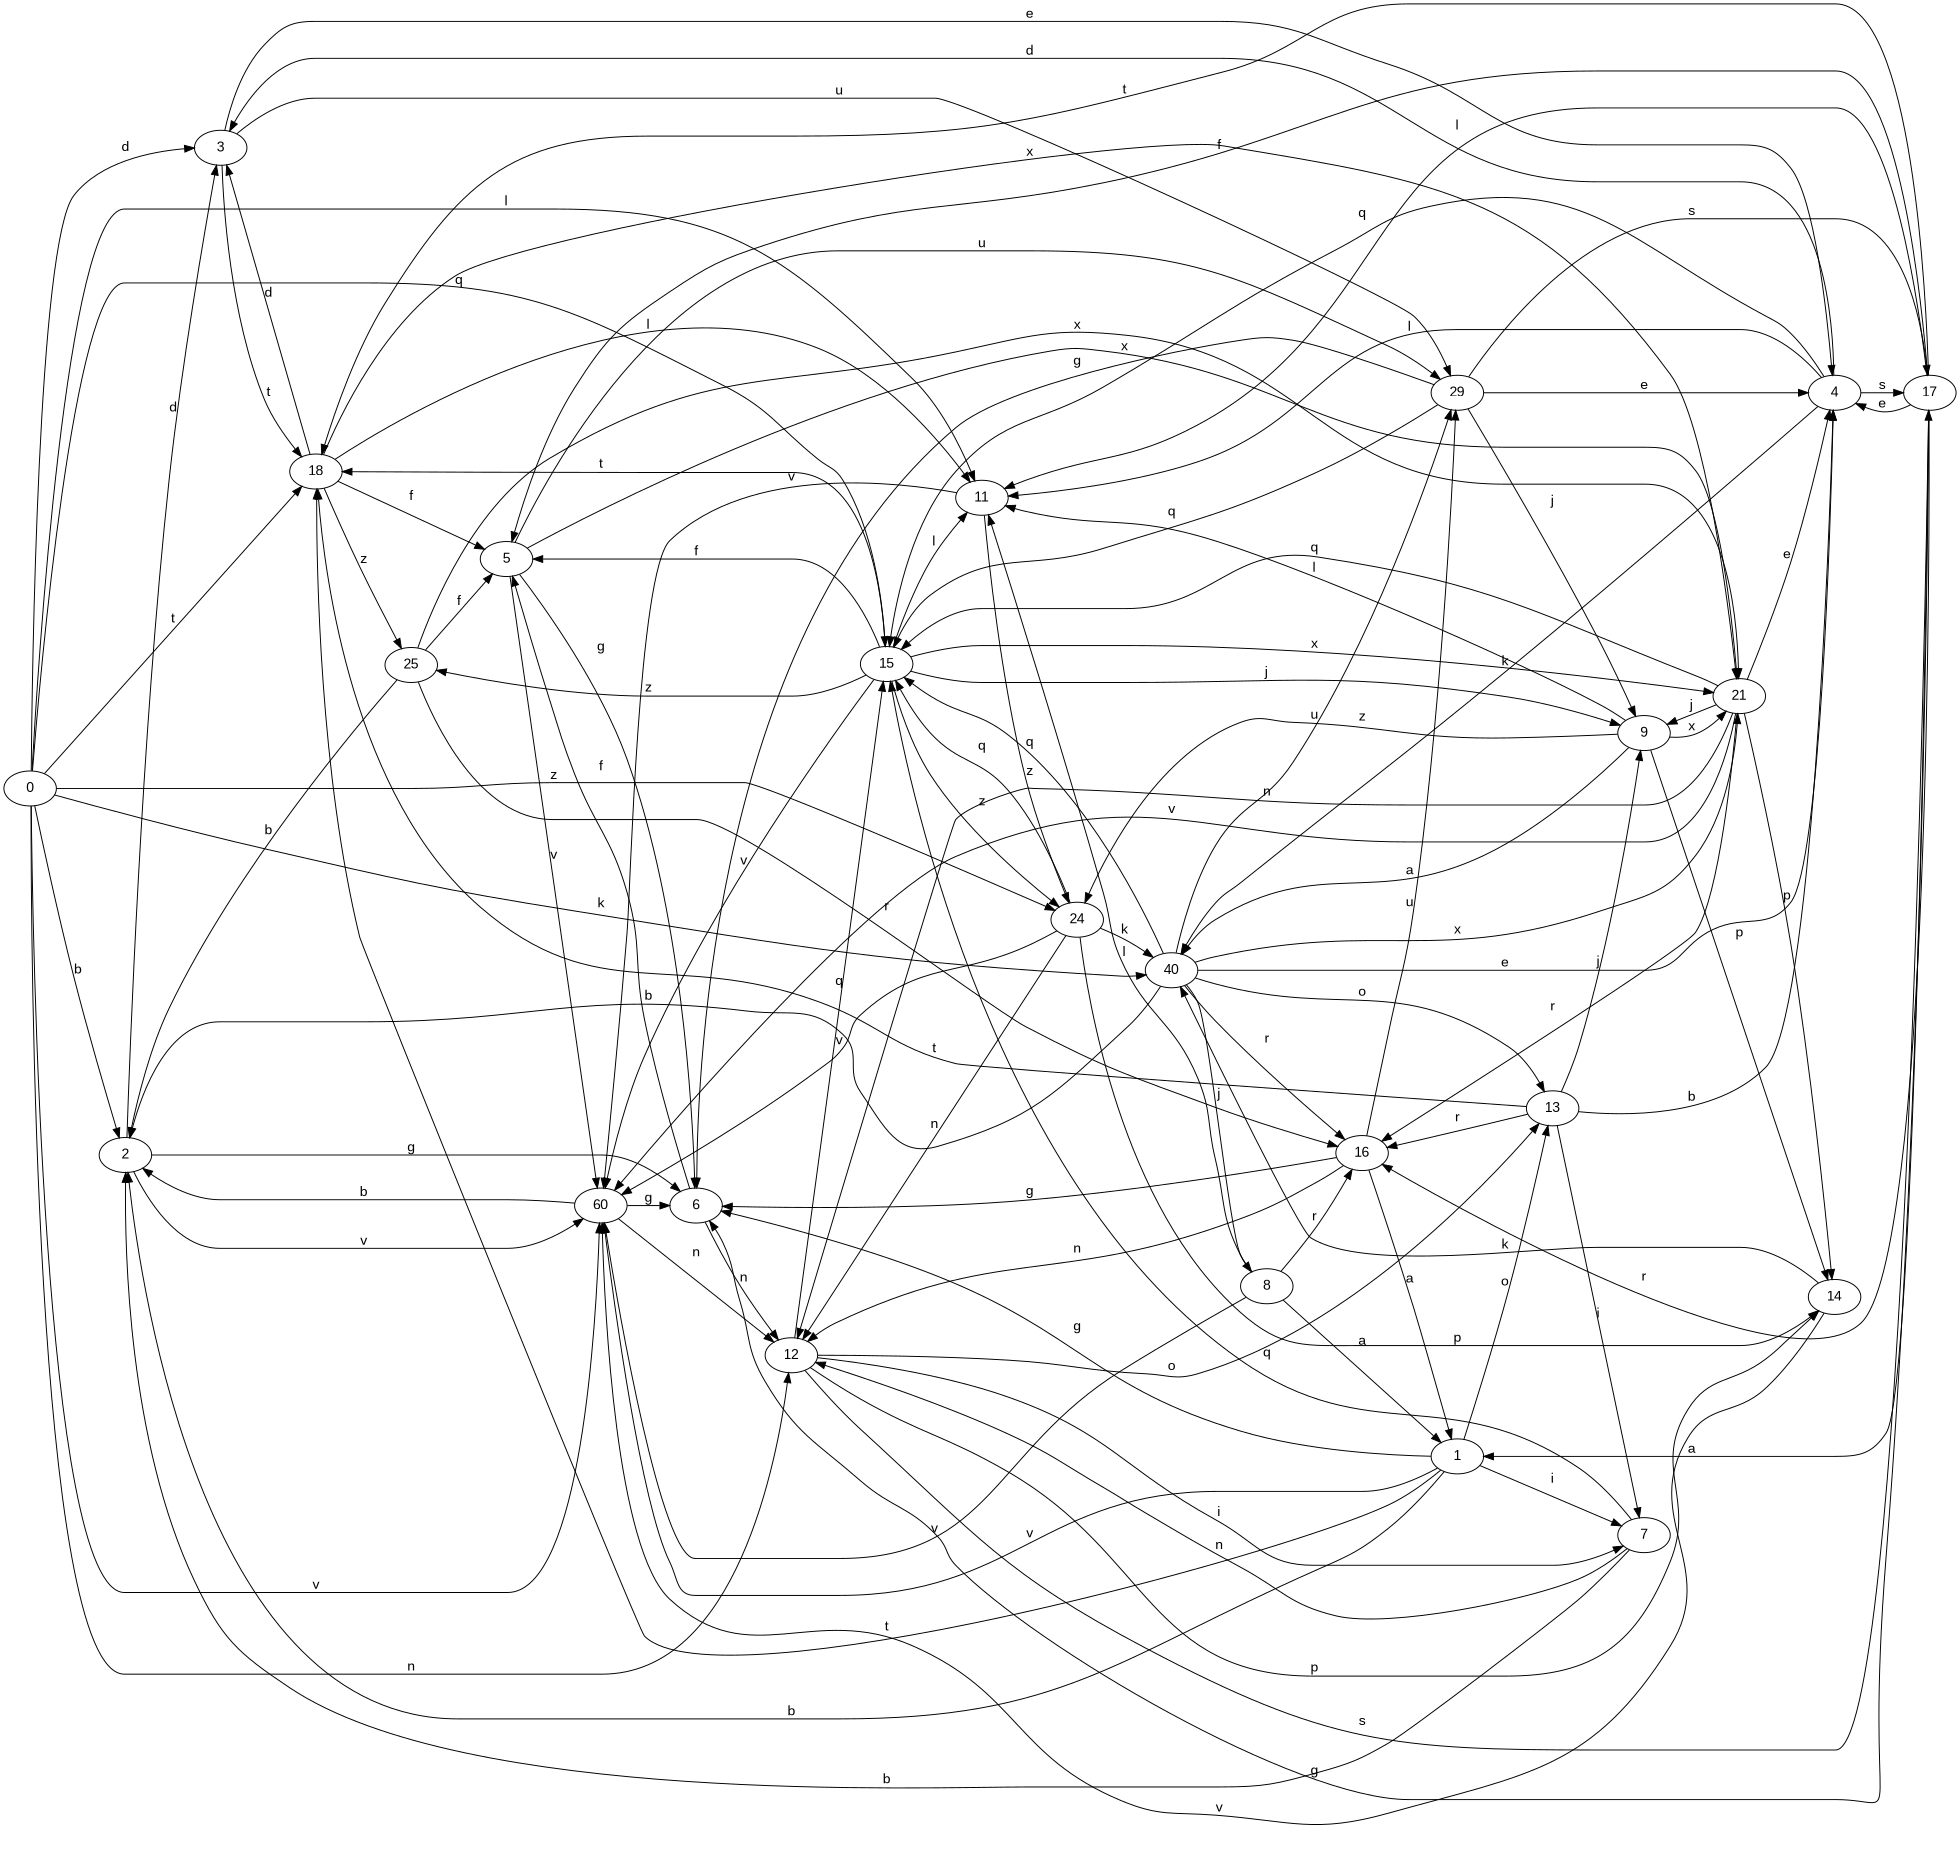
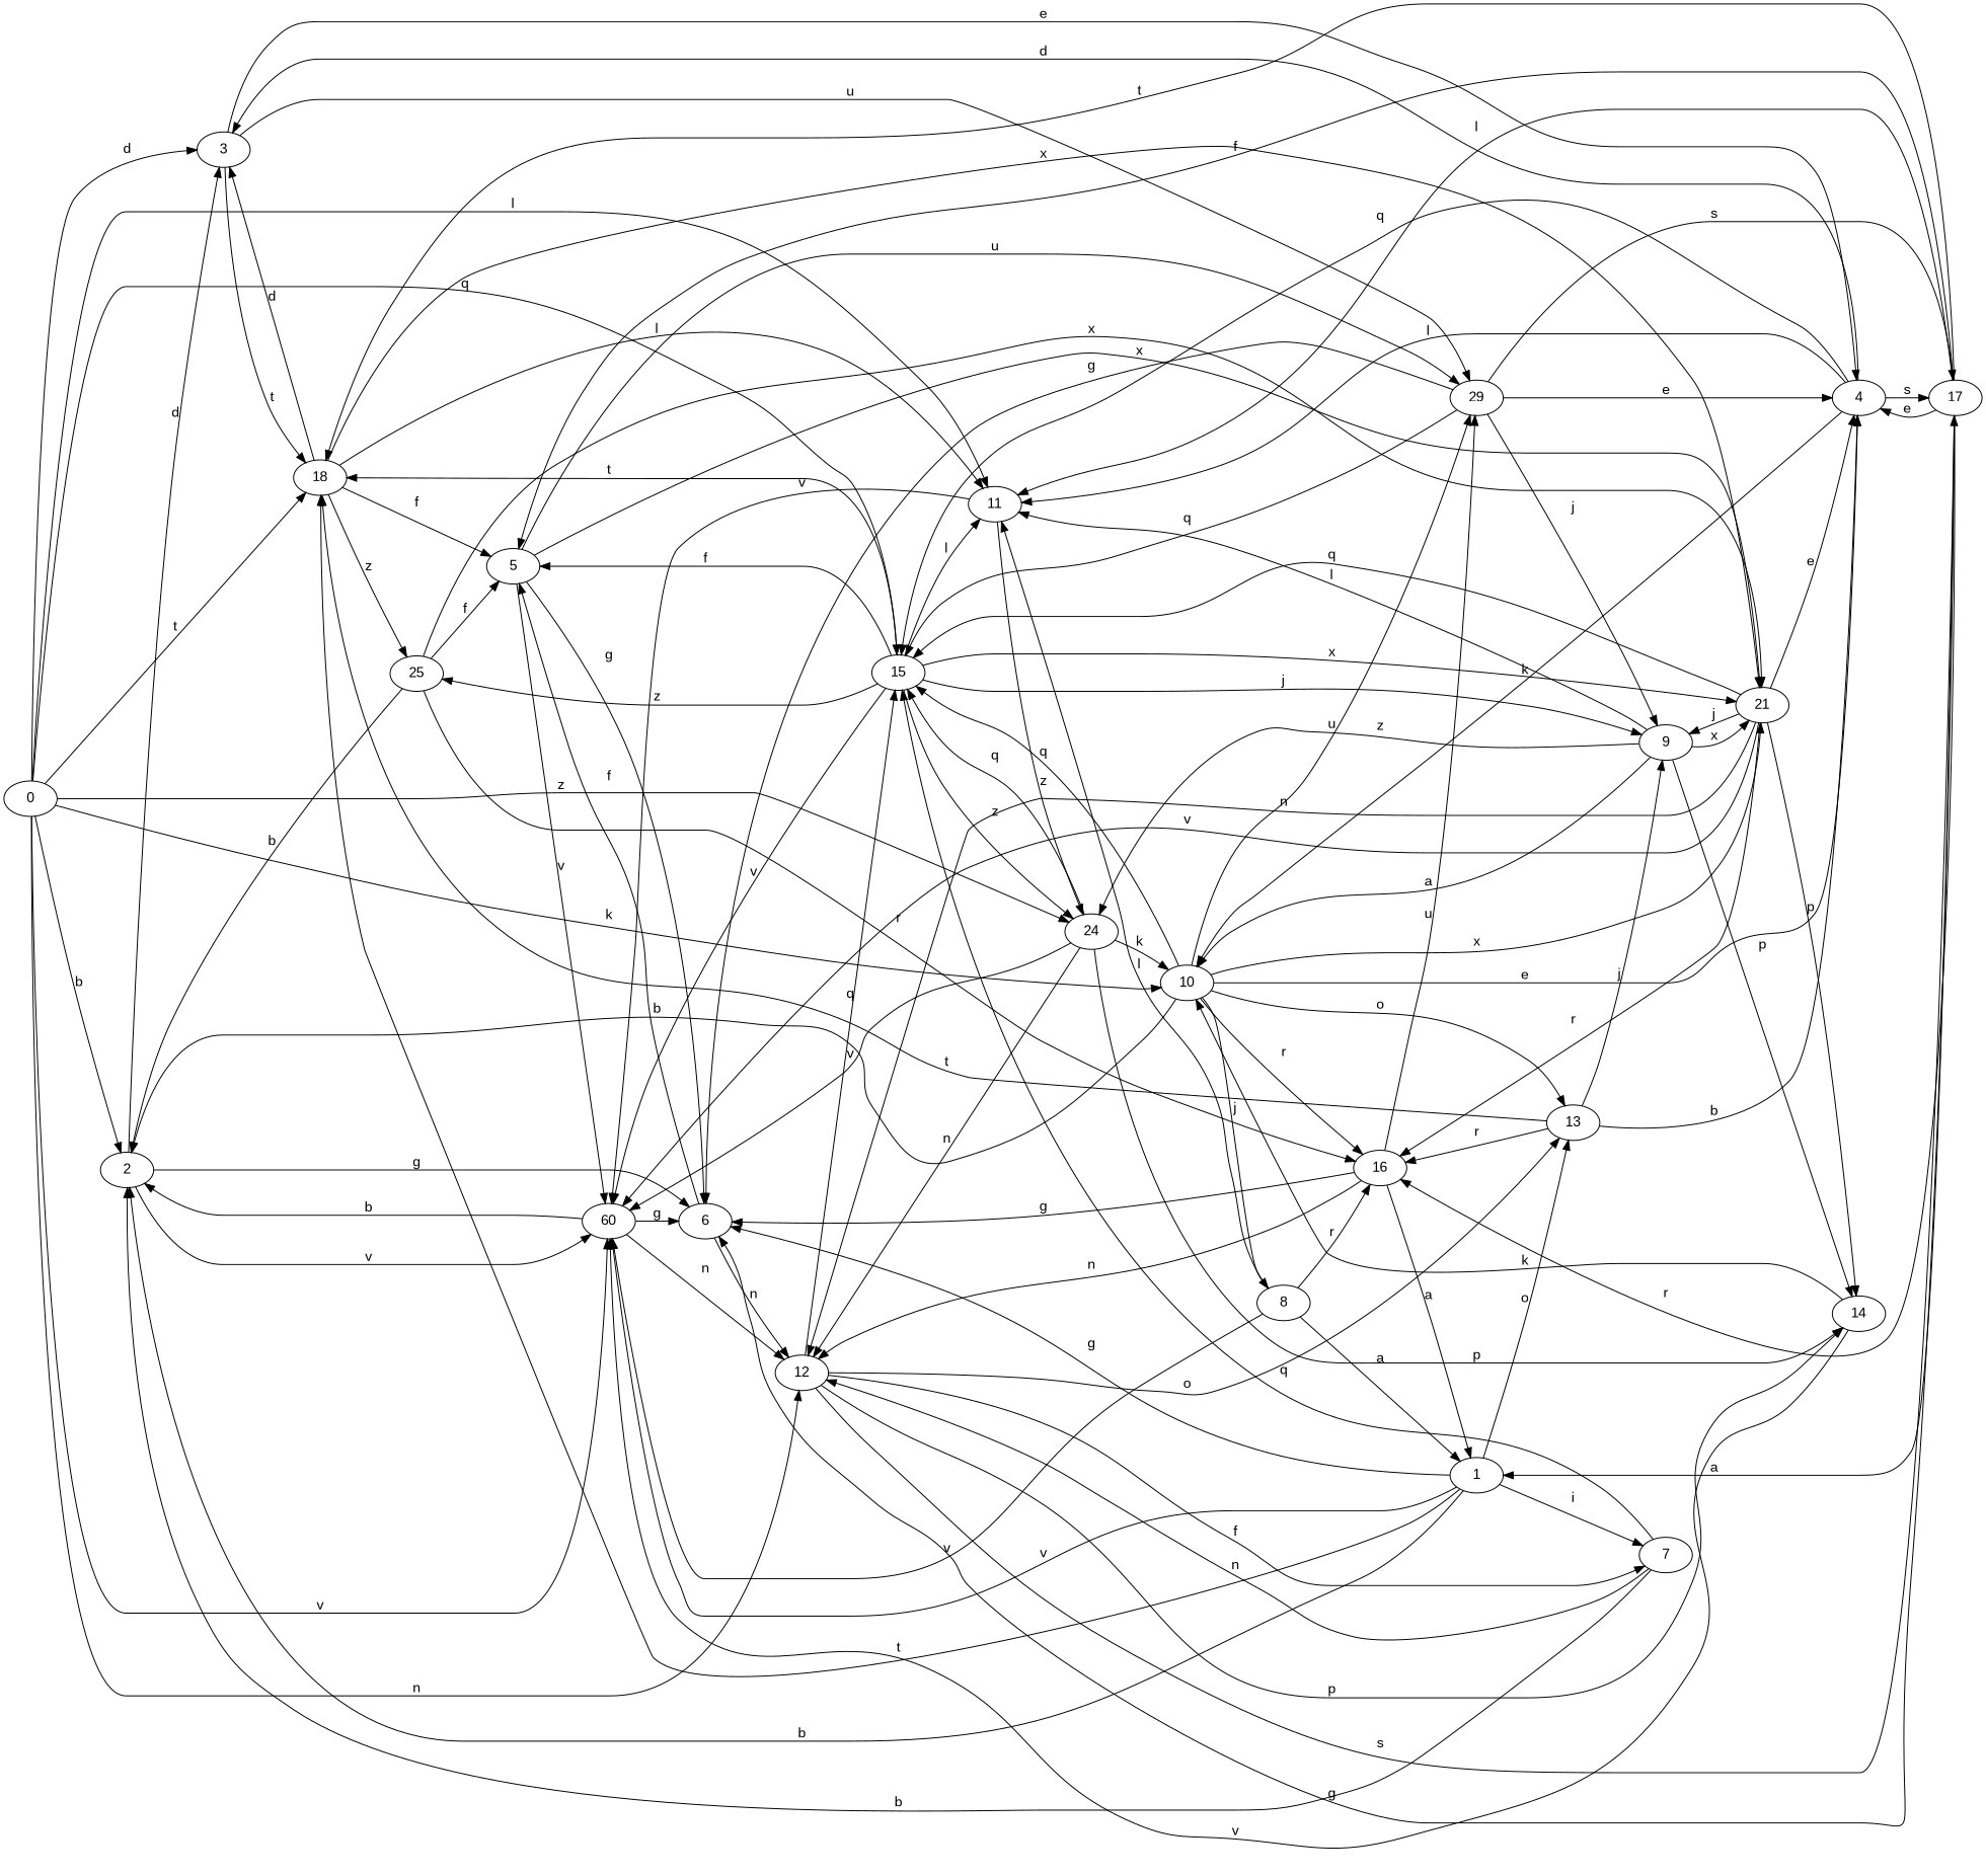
  strict digraph {
    fontname="Liberation Sans"
    rankdir=LR
    node [fontname="Liberation Sans"]
    edge [fontname="Liberation Sans"]
    0
    2
    3
-   10 [label=40]
+   10
    11
    12
    15
    18
    n9 [label=60]
    24
    6
    4
    n13 [label=29]
    13
    21
    8
    16
    7
    17
    14
    5
    9
    25
    1
    0 -> 2 [label=b]
    0 -> 3 [label=d]
    0 -> 10 [label=k]
    0 -> 11 [label=l]
    0 -> 12 [label=n]
    0 -> 15 [label=q]
    0 -> 18 [label=t]
    0 -> n9 [label=v]
    0 -> 24 [label=z]
    2 -> 3 [label=d]
    2 -> n9 [label=v]
    2 -> 6 [label=g]
    3 -> 18 [label=t]
    3 -> 4 [label=e]
    3 -> n13 [label=u]
    10 -> 2 [label=b]
    10 -> 15 [label=q]
    10 -> 4 [label=e]
    10 -> n13 [label=u]
    10 -> 13 [label=o]
    10 -> 21 [label=x]
    10 -> 8 [label=j]
    10 -> 16 [label=r]
    11 -> n9 [label=v]
    11 -> 24 [label=z]
    12 -> 15 [label=q]
    12 -> 13 [label=o]
-   12 -> 7 [label=i]
+   12 -> 7 [label=f]
    12 -> 17 [label=s]
    12 -> 14 [label=p]
    15 -> 11 [label=l]
    15 -> 18 [label=t]
    15 -> n9 [label=v]
    15 -> 24 [label=z]
    15 -> 21 [label=x]
    15 -> 5 [label=f]
    15 -> 9 [label=j]
    15 -> 25 [label=z]
    18 -> 3 [label=d]
    18 -> 11 [label=l]
    18 -> 21 [label=x]
    18 -> 5 [label=f]
    18 -> 25 [label=z]
    n9 -> 2 [label=b]
    n9 -> 12 [label=n]
    n9 -> 6 [label=g]
    24 -> 10 [label=k]
    24 -> 12 [label=n]
    24 -> 15 [label=q]
    24 -> n9 [label=v]
    24 -> 14 [label=p]
    6 -> 12 [label=n]
    6 -> 5 [label=f]
    4 -> 3 [label=d]
    4 -> 10 [label=k]
    4 -> 11 [label=l]
    4 -> 15 [label=q]
    4 -> 17 [label=s]
    n13 -> 15 [label=q]
    n13 -> 6 [label=g]
    n13 -> 4 [label=e]
    n13 -> 17 [label=s]
    n13 -> 9 [label=j]
    13 -> 18 [label=t]
    13 -> 4 [label=b]
    13 -> 16 [label=r]
-   13 -> 7 [label=i]
    13 -> 9 [label=j]
    21 -> 12 [label=n]
    21 -> 15 [label=q]
    21 -> n9 [label=v]
    21 -> 4 [label=e]
    21 -> 16 [label=r]
    21 -> 14 [label=p]
    21 -> 9 [label=j]
    8 -> 11 [label=l]
    8 -> n9 [label=v]
    8 -> 16 [label=r]
    8 -> 1 [label=a]
    16 -> 12 [label=n]
    16 -> 6 [label=g]
    16 -> n13 [label=u]
    16 -> 1 [label=a]
    7 -> 2 [label=b]
    7 -> 12 [label=n]
    7 -> 15 [label=q]
    17 -> 11 [label=l]
    17 -> 18 [label=t]
    17 -> 6 [label=g]
    17 -> 4 [label=e]
    17 -> 16 [label=r]
    17 -> 5 [label=f]
    17 -> 1 [label=a]
    14 -> 10 [label=k]
    14 -> n9 [label=v]
    5 -> n9 [label=v]
    5 -> 6 [label=g]
    5 -> n13 [label=u]
    5 -> 21 [label=x]
    9 -> 10 [label=a]
    9 -> 11 [label=l]
    9 -> 24 [label=z]
    9 -> 21 [label=x]
    9 -> 14 [label=p]
    25 -> 2 [label=b]
    25 -> 21 [label=x]
    25 -> 16 [label=r]
    25 -> 5 [label=f]
    1 -> 2 [label=b]
    1 -> 18 [label=t]
    1 -> n9 [label=v]
    1 -> 6 [label=g]
    1 -> 13 [label=o]
    1 -> 7 [label=i]
  }
